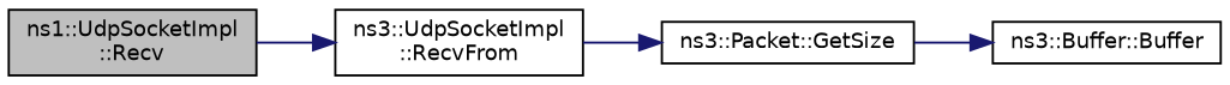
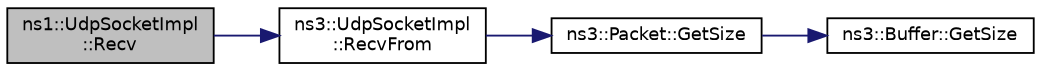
  digraph {
    rankdir=LR
    node [color=black fillcolor=white fontname=Helvetica fontsize=10 shape=record style=filled]
    edge [color=midnightblue fontname=Helvetica fontsize=10 labelfontname=Helvetica labelfontsize=10 style=solid]
    n1 [fillcolor=grey75 fontcolor=black height=0.2 label="ns1::UdpSocketImpl\l::Recv" width=0.4]
    n2 [height=0.2 label="ns3::UdpSocketImpl\l::RecvFrom" width=0.4]
    n3 [height=0.2 label="ns3::Packet::GetSize" width=0.4]
-   n4 [height=0.2 label="ns3::Buffer::Buffer" width=0.4]
+   n4 [height=0.2 label="ns3::Buffer::GetSize" width=0.4]
    n1 -> n2
    n2 -> n3
    n3 -> n4
  }
